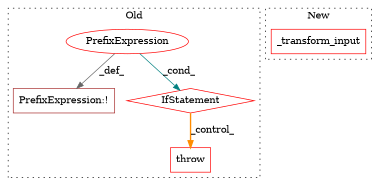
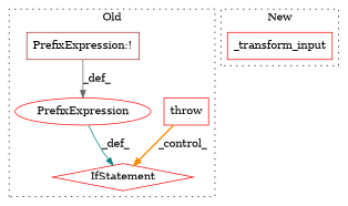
  digraph {
    node [color=red shape=box]
    edge [style=solid]
    n1 [a=42 label=PrefixExpression shape=ellipse]
    n2 [a=53 l=6 label=throw s=5424]
    n3 [a=38 color=brown l=1 label="PrefixExpression:!" s=5315]
    n4 [a=25 l="4,2" label=IfStatement s="5311,5414" shape=diamond]
    n5 [a=32 l="17,1" label=_transform_input s="5184,5206"]
    subgraph cluster_1 {
      label=Old
      style=dotted
      n1
      n2
      n3
      n4
    }
    subgraph cluster_2 {
      label=New
      style=dotted
      n5
    }
-   n1 -> n4 [color=teal label=_cond_]
-   n1 -> n3 [color=gray40 label=_def_]
-   n4 -> n2 [color=darkorange label=_control_ style=bold]
+   n1 -> n4 [color=teal label=_def_]
+   n3 -> n1 [color=gray40 label=_def_]
+   n2 -> n4 [color=darkorange label=_control_ style=bold]
  }
